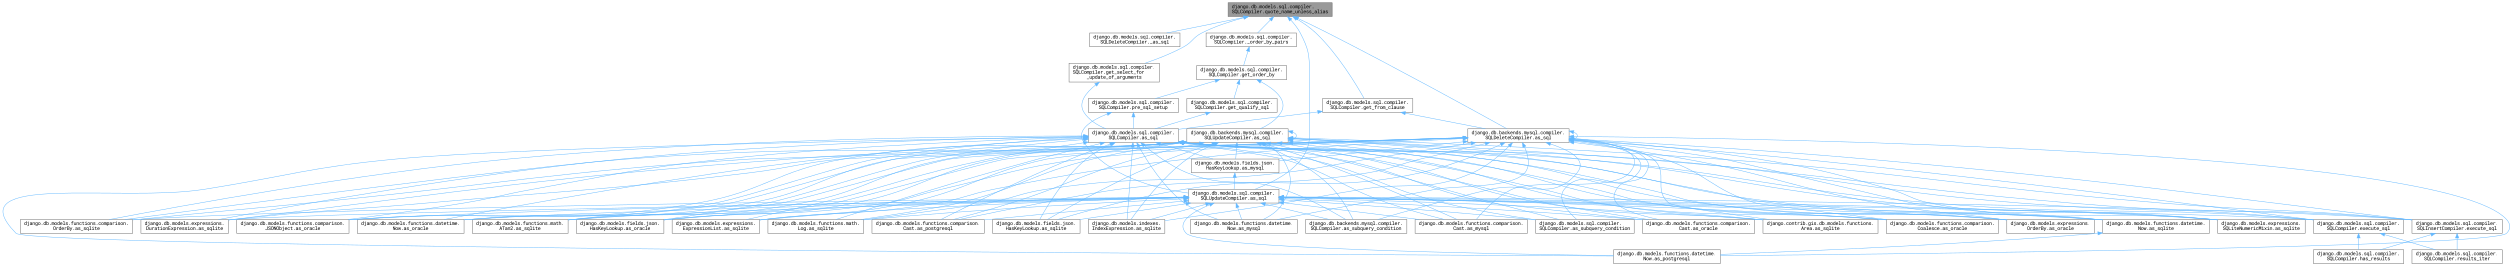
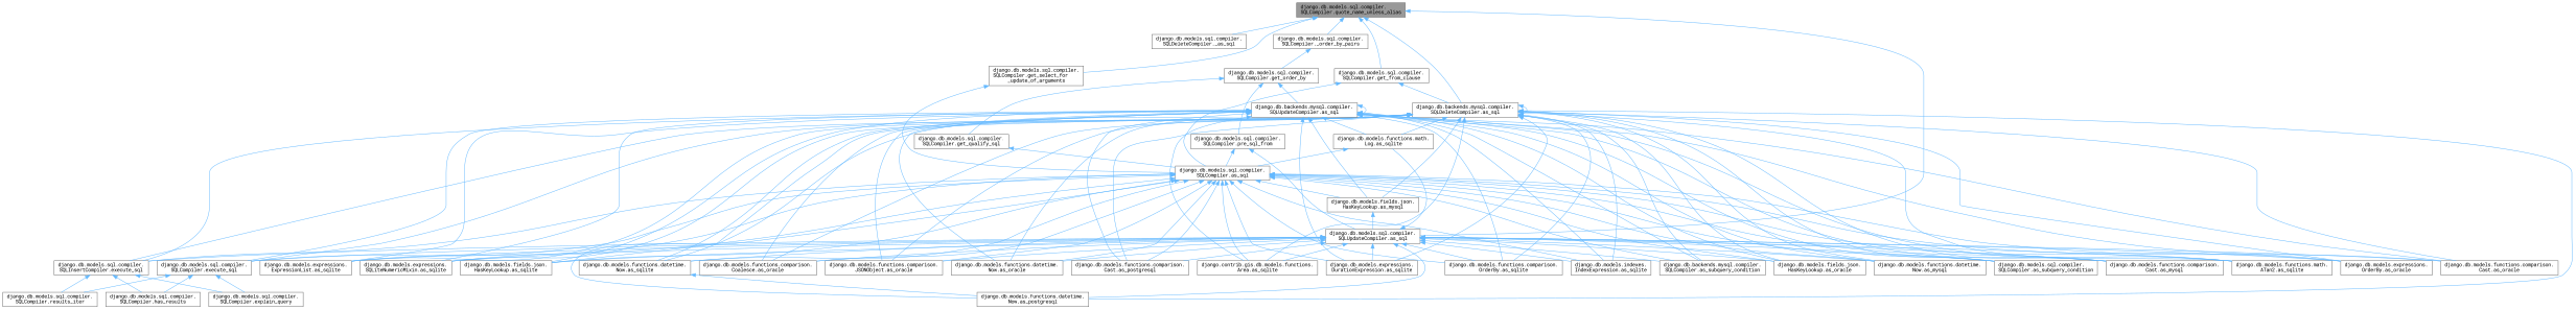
  digraph {
    fontname="Roboto Mono"
    rankdir=TB
    node [color=grey40 fillcolor=white fontname="Roboto Mono" fontsize=10 shape=box style=filled]
    edge [color=steelblue1 dir=back fontname="Roboto Mono" fontsize=10 labelfontname=Helvetica labelfontsize=10 style=solid]
    n1 [color=gray40 fillcolor=grey60 fontcolor=black height=0.2 label="django.db.models.sql.compiler.\lSQLCompiler.quote_name_unless_alias" width=0.4]
    n2 [height=0.2 label="django.db.models.sql.compiler.\lSQLDeleteCompiler._as_sql" width=0.4]
    n3 [height=0.2 label="django.db.models.sql.compiler.\lSQLCompiler._order_by_pairs" width=0.4]
    n4 [height=0.2 label="django.db.models.sql.compiler.\lSQLUpdateCompiler.as_sql" width=0.4]
    n5 [height=0.2 label="django.db.backends.mysql.compiler.\lSQLDeleteCompiler.as_sql" width=0.4]
    n6 [height=0.2 label="django.db.models.sql.compiler.\lSQLCompiler.get_from_clause" width=0.4]
    n7 [height=0.2 label="django.db.models.sql.compiler.\lSQLCompiler.get_select_for\l_update_of_arguments" width=0.4]
    n8 [height=0.2 label="django.db.models.sql.compiler.\lSQLCompiler.get_order_by" width=0.4]
    n9 [height=0.2 label="django.db.models.functions.comparison.\lCast.as_mysql" width=0.4]
    n10 [height=0.2 label="django.db.models.functions.datetime.\lNow.as_mysql" width=0.4]
    n11 [height=0.2 label="django.db.models.expressions.\lOrderBy.as_oracle" width=0.4]
    n12 [height=0.2 label="django.db.models.fields.json.\lHasKeyLookup.as_oracle" width=0.4]
    n13 [height=0.2 label="django.db.models.functions.comparison.\lCast.as_oracle" width=0.4]
    n14 [height=0.2 label="django.db.models.functions.comparison.\lCoalesce.as_oracle" width=0.4]
    n15 [height=0.2 label="django.db.models.functions.comparison.\lJSONObject.as_oracle" width=0.4]
    n16 [height=0.2 label="django.db.models.functions.datetime.\lNow.as_oracle" width=0.4]
    n17 [height=0.2 label="django.db.models.functions.comparison.\lCast.as_postgresql" width=0.4]
    n18 [height=0.2 label="django.db.models.functions.datetime.\lNow.as_postgresql" width=0.4]
    n19 [height=0.2 label="django.contrib.gis.db.models.functions.\lArea.as_sqlite" width=0.4]
    n20 [height=0.2 label="django.db.models.expressions.\lDurationExpression.as_sqlite" width=0.4]
    n21 [height=0.2 label="django.db.models.expressions.\lExpressionList.as_sqlite" width=0.4]
    n22 [height=0.2 label="django.db.models.expressions.\lSQLiteNumericMixin.as_sqlite" width=0.4]
    n23 [height=0.2 label="django.db.models.fields.json.\lHasKeyLookup.as_sqlite" width=0.4]
    n24 [height=0.2 label="django.db.models.functions.comparison.\lOrderBy.as_sqlite" width=0.4]
    n25 [height=0.2 label="django.db.models.functions.datetime.\lNow.as_sqlite" width=0.4]
    n26 [height=0.2 label="django.db.models.functions.math.\lATan2.as_sqlite" width=0.4]
    n27 [height=0.2 label="django.db.models.functions.math.\lLog.as_sqlite" width=0.4]
    n28 [height=0.2 label="django.db.models.indexes.\lIndexExpression.as_sqlite" width=0.4]
    n29 [height=0.2 label="django.db.backends.mysql.compiler.\lSQLCompiler.as_subquery_condition" width=0.4]
    n30 [height=0.2 label="django.db.models.sql.compiler.\lSQLCompiler.as_subquery_condition" width=0.4]
    n31 [height=0.2 label="django.db.models.sql.compiler.\lSQLCompiler.execute_sql" width=0.4]
    n32 [height=0.2 label="django.db.models.sql.compiler.\lSQLInsertCompiler.execute_sql" width=0.4]
    n33 [height=0.2 label="django.db.models.fields.json.\lHasKeyLookup.as_mysql" width=0.4]
    n34 [height=0.2 label="django.db.models.sql.compiler.\lSQLCompiler.as_sql" width=0.4]
    n35 [height=0.2 label="django.db.backends.mysql.compiler.\lSQLUpdateCompiler.as_sql" width=0.4]
    n36 [height=0.2 label="django.db.models.sql.compiler.\lSQLCompiler.get_qualify_sql" width=0.4]
-   n37 [height=0.2 label="django.db.models.sql.compiler.\lSQLCompiler.pre_sql_setup" width=0.4]
+   n37 [height=0.2 label="django.db.models.sql.compiler.\lSQLCompiler.pre_sql_from" width=0.4]
+   n38 [height=0.2 label="django.db.models.sql.compiler.\lSQLCompiler.explain_query" width=0.4]
    n39 [height=0.2 label="django.db.models.sql.compiler.\lSQLCompiler.has_results" width=0.4]
    n40 [height=0.2 label="django.db.models.sql.compiler.\lSQLCompiler.results_iter" width=0.4]
    n1 -> n2
    n1 -> n3
    n1 -> n4
    n1 -> n5
    n1 -> n6
    n1 -> n7
    n3 -> n8
    n4 -> n9
    n4 -> n10
    n4 -> n11
    n4 -> n12
    n4 -> n13
    n4 -> n14
    n4 -> n15
    n4 -> n16
    n4 -> n17
    n4 -> n18
    n4 -> n19
    n4 -> n20
    n4 -> n21
    n4 -> n22
    n4 -> n23
    n4 -> n24
    n4 -> n25
    n4 -> n26
    n4 -> n27
    n4 -> n28
    n4 -> n29
    n4 -> n30
    n4 -> n31
    n4 -> n32
    n5 -> n5
    n5 -> n9
    n5 -> n10
    n5 -> n11
    n5 -> n12
    n5 -> n13
    n5 -> n14
    n5 -> n15
    n5 -> n16
    n5 -> n17
    n5 -> n18
    n5 -> n19
    n5 -> n20
    n5 -> n21
    n5 -> n22
    n5 -> n23
    n5 -> n24
    n5 -> n25
    n5 -> n26
    n5 -> n27
    n5 -> n28
    n5 -> n29
    n5 -> n30
    n5 -> n31
    n5 -> n32
    n5 -> n33
    n6 -> n5
    n6 -> n34
    n7 -> n34
    n8 -> n35
    n8 -> n36
    n8 -> n37
    n25 -> n18
+   n31 -> n38
    n31 -> n39
    n31 -> n40
+   n32 -> n38
    n32 -> n39
    n32 -> n40
    n33 -> n4
    n34 -> n9
    n34 -> n10
    n34 -> n11
    n34 -> n12
    n34 -> n13
    n34 -> n14
    n34 -> n15
    n34 -> n16
    n34 -> n17
    n34 -> n18
    n34 -> n19
    n34 -> n20
    n34 -> n21
    n34 -> n22
    n34 -> n23
    n34 -> n24
    n34 -> n25
    n34 -> n26
-   n34 -> n27
+   n27 -> n34
    n34 -> n28
    n34 -> n29
    n34 -> n30
    n34 -> n31
    n34 -> n32
    n34 -> n33
    n35 -> n9
    n35 -> n10
    n35 -> n11
    n35 -> n12
    n35 -> n13
    n35 -> n14
    n35 -> n15
    n35 -> n16
    n35 -> n17
    n35 -> n19
    n35 -> n20
    n35 -> n21
    n35 -> n22
    n35 -> n23
    n35 -> n24
    n35 -> n25
    n35 -> n26
    n35 -> n27
    n35 -> n28
    n35 -> n29
    n35 -> n30
    n35 -> n31
    n35 -> n32
    n35 -> n33
    n35 -> n35
    n36 -> n34
    n37 -> n4
    n37 -> n34
  }
